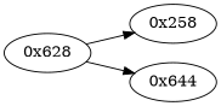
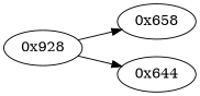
  strict digraph {
    rankdir=LR
-   "0x658" [opcode="[u'ldr', u'add']" label="0x258"]
-   "0x628" [opcode="[u'push', u'mov', u'ldr', u'ldrb', u'cmp', u'b']"]
+   "0x658" [opcode="[u'ldr', u'add']"]
+   "0x628" [opcode="[u'push', u'mov', u'ldr', u'ldrb', u'cmp', u'b']" label="0x928"]
    n3 [label="0x644" opcode="[u'ldr', u'add', u'bl', u'ldr', u'add', u'b']"]
    "0x628" -> "0x658"
    "0x628" -> n3
  }
